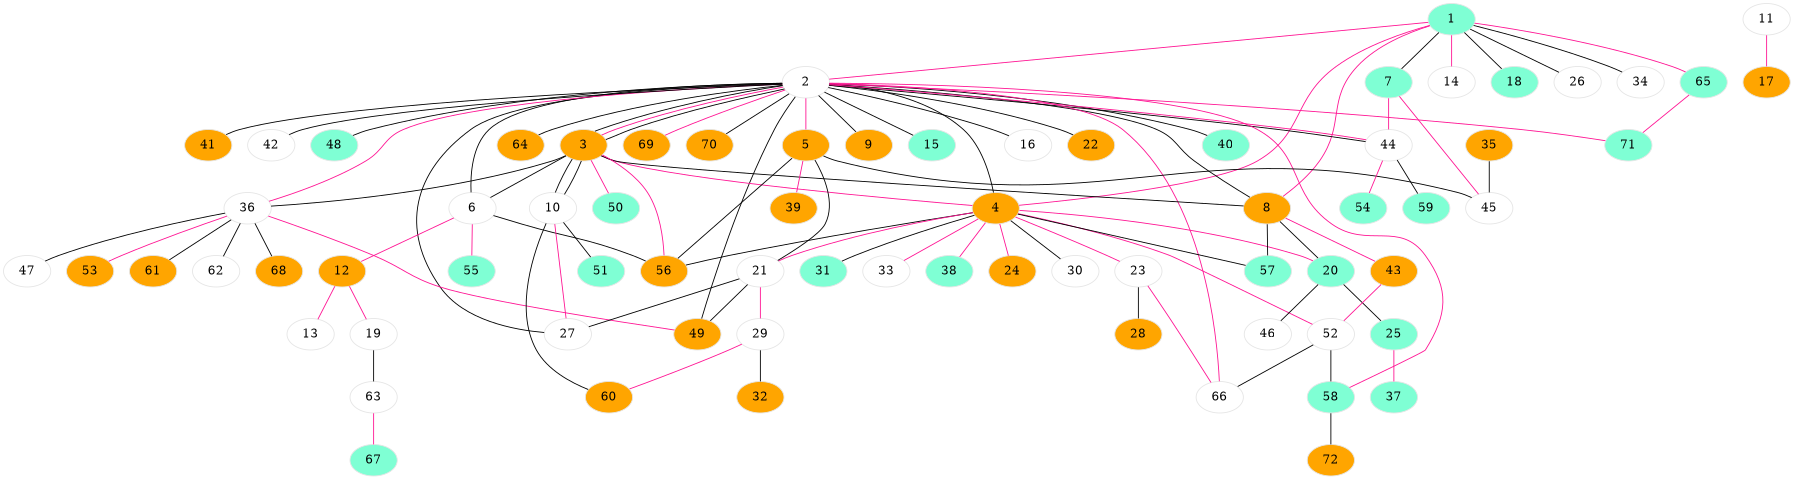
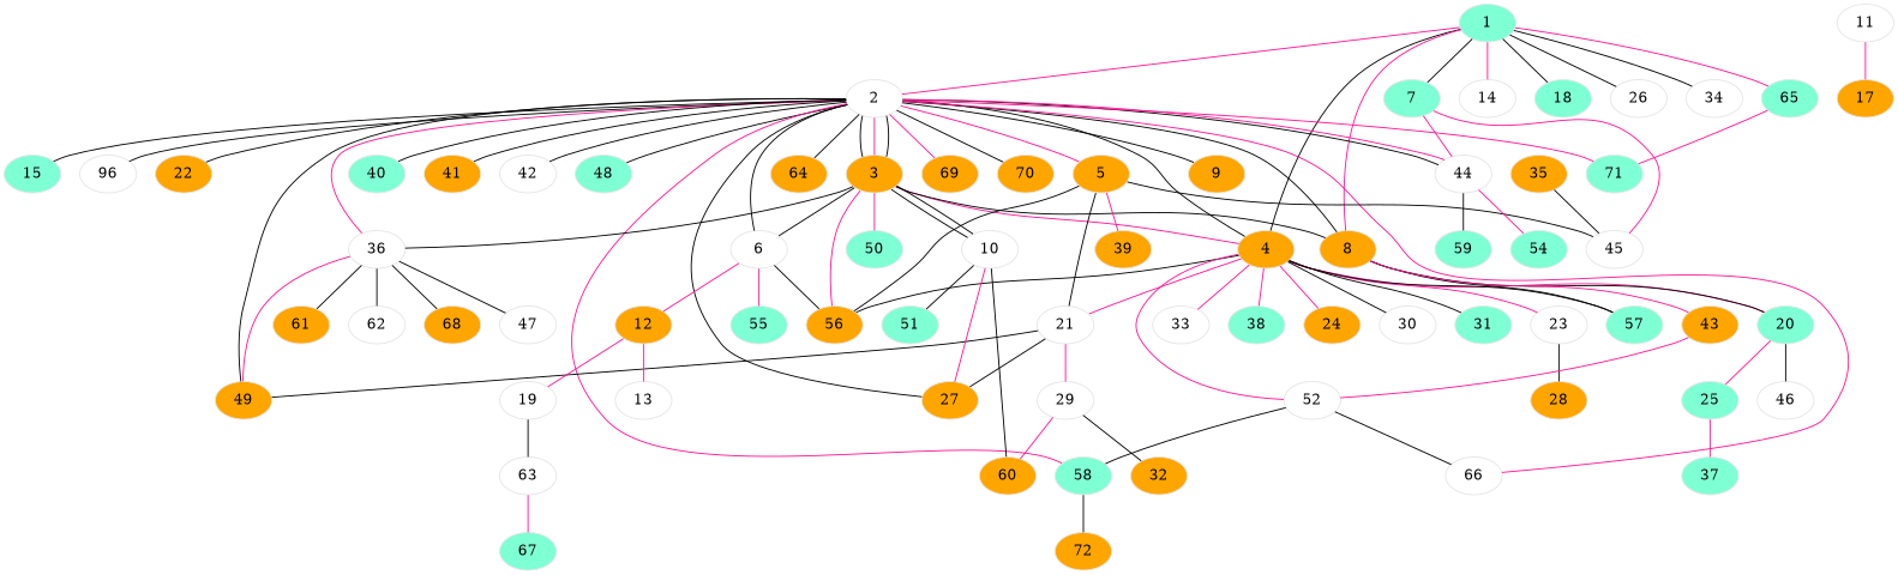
  graph {
    node [color=gray90 fillcolor=white style=filled]
    edge [color=black]
    1 [fillcolor=aquamarine]
    2
    4 [fillcolor=orange]
    7 [fillcolor=aquamarine]
    8 [fillcolor=orange]
    14
    18 [fillcolor=aquamarine]
    26
    34
    65 [fillcolor=aquamarine]
    3 [fillcolor=orange]
    5 [fillcolor=orange]
    6
    9 [fillcolor=orange]
    15 [fillcolor=aquamarine]
-   16
+   16 [label=96]
    22 [fillcolor=orange]
-   27
+   27 [fillcolor=orange]
    36
    40 [fillcolor=aquamarine]
    41 [fillcolor=orange]
    42
    44
    48 [fillcolor=aquamarine]
    49 [fillcolor=orange]
    58 [fillcolor=aquamarine]
    64 [fillcolor=orange]
    66
    69 [fillcolor=orange]
    70 [fillcolor=orange]
    71 [fillcolor=aquamarine]
    56 [fillcolor=orange]
    20 [fillcolor=aquamarine]
    21
    23
    24 [fillcolor=orange]
    30
    31 [fillcolor=aquamarine]
    33
    38 [fillcolor=aquamarine]
    52
    57 [fillcolor=aquamarine]
    45
    43 [fillcolor=orange]
    10
    50 [fillcolor=aquamarine]
    39 [fillcolor=orange]
    12 [fillcolor=orange]
    55 [fillcolor=aquamarine]
    47
-   53 [fillcolor=orange]
    61 [fillcolor=orange]
    62
    68 [fillcolor=orange]
    54 [fillcolor=aquamarine]
    59 [fillcolor=aquamarine]
    72 [fillcolor=orange]
    51 [fillcolor=aquamarine]
    60 [fillcolor=orange]
    25 [fillcolor=aquamarine]
    46
    29
    28 [fillcolor=orange]
    13
    19
    11
    17 [fillcolor=orange]
    63
    67 [fillcolor=aquamarine]
    37 [fillcolor=aquamarine]
    32 [fillcolor=orange]
    35 [fillcolor=orange]
    1 -- 2 [color=deeppink]
-   1 -- 4 [color=deeppink]
+   1 -- 4
    1 -- 7
    1 -- 8 [color=deeppink]
    1 -- 14 [color=deeppink]
    1 -- 18
    1 -- 26
    1 -- 34
    1 -- 65 [color=deeppink]
    2 -- 4
    2 -- 8
    2 -- 3
    2 -- 3 [color=deeppink]
    2 -- 3
    2 -- 5 [color=deeppink]
    2 -- 6
    2 -- 9
    2 -- 15
    2 -- 16
    2 -- 22
    2 -- 27
    2 -- 36 [color=deeppink]
    2 -- 40
    2 -- 41
    2 -- 42
    2 -- 44
    2 -- 44 [color=deeppink]
    2 -- 48
    2 -- 49
    2 -- 58 [color=deeppink]
    2 -- 64
    2 -- 66 [color=deeppink]
    2 -- 69 [color=deeppink]
    2 -- 70
    2 -- 71 [color=deeppink]
    4 -- 56
    4 -- 20 [color=deeppink]
    4 -- 21 [color=deeppink]
    4 -- 23 [color=deeppink]
    4 -- 24 [color=deeppink]
    4 -- 30
    4 -- 31
    4 -- 33 [color=deeppink]
    4 -- 38 [color=deeppink]
    4 -- 52 [color=deeppink]
    4 -- 57
    7 -- 44 [color=deeppink]
    7 -- 45 [color=deeppink]
    8 -- 20
    8 -- 57
    8 -- 43 [color=deeppink]
    65 -- 71 [color=deeppink]
    3 -- 4 [color=deeppink]
    3 -- 8
    3 -- 6
    3 -- 36
    3 -- 56 [color=deeppink]
    3 -- 10
    3 -- 10
    3 -- 50 [color=deeppink]
    5 -- 56
    5 -- 21
    5 -- 45
    5 -- 39 [color=deeppink]
    6 -- 56
    6 -- 12 [color=deeppink]
    6 -- 55 [color=deeppink]
    36 -- 49 [color=deeppink]
    36 -- 47
-   36 -- 53 [color=deeppink]
    36 -- 61
    36 -- 62
    36 -- 68
    44 -- 54 [color=deeppink]
    44 -- 59
    58 -- 72
-   20 -- 25
+   20 -- 25 [color=deeppink]
    20 -- 46
    21 -- 27
    21 -- 49
    21 -- 29 [color=deeppink]
-   23 -- 66 [color=deeppink]
    23 -- 28
    52 -- 58
    52 -- 66
    43 -- 52 [color=deeppink]
    10 -- 27 [color=deeppink]
    10 -- 51
    10 -- 60
    12 -- 13 [color=deeppink]
    12 -- 19 [color=deeppink]
    25 -- 37 [color=deeppink]
    29 -- 60 [color=deeppink]
    29 -- 32
    19 -- 63
    11 -- 17 [color=deeppink]
    63 -- 67 [color=deeppink]
    35 -- 45
  }
